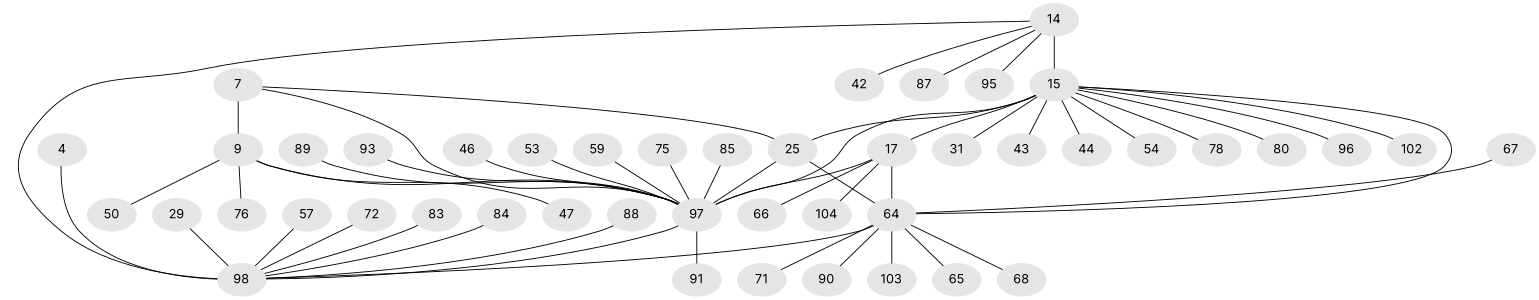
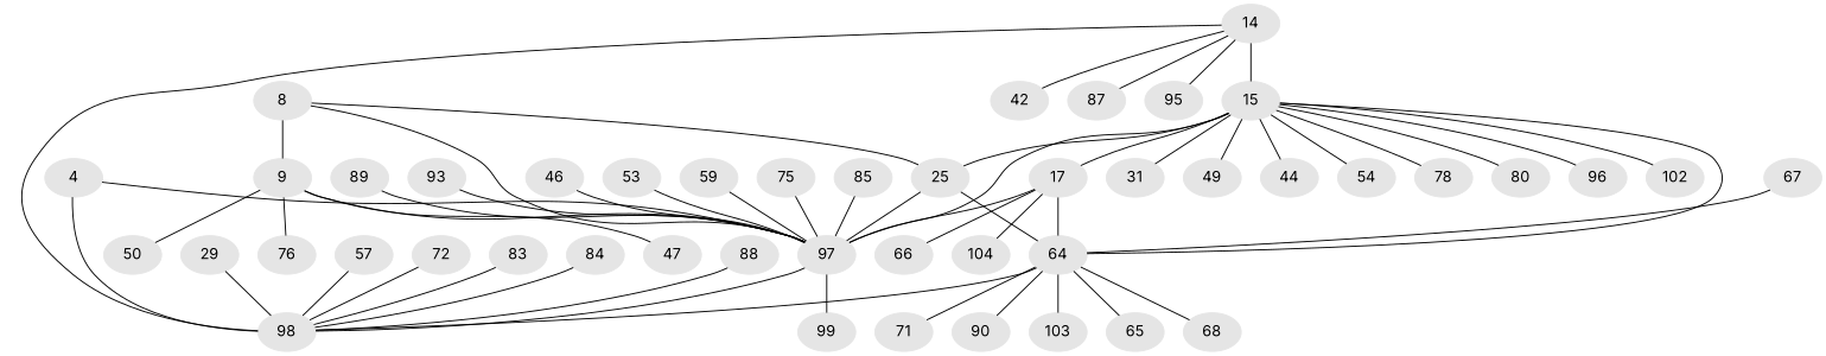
  graph {
    fontname=Inter
    node [color=gray90 fontname=Inter style=filled]
    edge [fontname=Inter]
    4 [super="+3"]
    97 [super="+52+60+69+40+61+62+73+67"]
    98 [super="+5"]
-   99 [label=91]
-   8 [super="+7" label=7]
+   99
+   8 [super="+7"]
    9 [super="+6"]
    25 [super="+22"]
    47
    50 [super="+26"]
    76
    64 [super="+20+34+49+51+55"]
    14 [super="+11"]
    15 [super="+13+12"]
    42
    87
    95
    17 [super="+16"]
    31
-   43
+   43 [label=49]
    44
    54
    78 [super="+32"]
    80 [super="+77"]
    96 [super="+89"]
    102 [super="+82"]
    66
    104
    65
    68
    71
    90
    103
    29
    46
    53
    57
    59
    n38 [label=67]
    72
    75
    83
    84
    85
    n44 [label=89 super="+48"]
    88 [super="+28"]
    93
+   4 -- 97
    4 -- 98 [weight=6]
    97 -- 98 [weight=2]
    97 -- 99
    8 -- 97 [weight=2]
    8 -- 9 [weight=4]
    8 -- 25
    9 -- 97 [weight=2]
    9 -- 47
    9 -- 50
    9 -- 76
    25 -- 97 [weight=7]
    25 -- 64
    64 -- 98
    64 -- 65
    64 -- 68
    64 -- 71
    64 -- 90
    64 -- 103
    14 -- 98
    14 -- 15 [weight=6]
    14 -- 42
    14 -- 87
    14 -- 95
    15 -- 97 [weight=2]
    15 -- 25
    15 -- 64
    15 -- 17
    15 -- 31
    15 -- 43
    15 -- 44
    15 -- 54
    15 -- 78
    15 -- 80
    15 -- 96
    15 -- 102
    17 -- 97 [weight=2]
    17 -- 64 [weight=6]
    17 -- 66
    17 -- 104
    29 -- 98
    46 -- 97
    53 -- 97
    57 -- 98
    59 -- 97
    n38 -- 64
    72 -- 98
    75 -- 97
    83 -- 98
    84 -- 98
    85 -- 97
    n44 -- 97
    88 -- 98
    93 -- 97
  }
